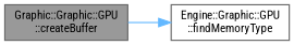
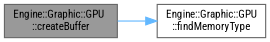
  digraph {
    rankdir=LR
    fontname="Roboto Condensed"
    node [fontname="Roboto Condensed" fontsize=10 shape=box style=filled]
-   n1 [color=gray40 fillcolor=grey60 fontcolor=black height=0.2 label="Graphic::Graphic::GPU\l::createBuffer" width=0.4]
+   n1 [color=gray40 fillcolor=grey60 fontcolor=black height=0.2 label="Engine::Graphic::GPU\l::createBuffer" width=0.4]
    n2 [color=grey40 fillcolor=white height=0.2 label="Engine::Graphic::GPU\l::findMemoryType" width=0.4]
    n1 -> n2 [color=steelblue1 fontname="Roboto Condensed" fontsize=10 labelfontname=Helvetica labelfontsize=10 style=solid]
  }
